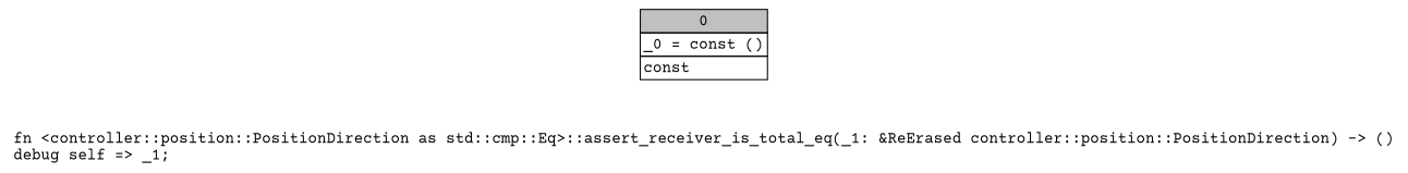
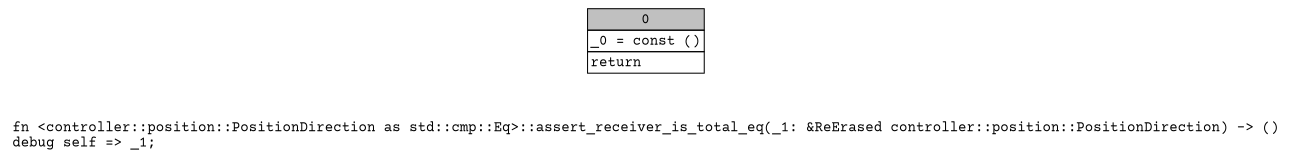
  digraph {
    fontname="Courier Prime"
    label=<fn &lt;controller::position::PositionDirection as std::cmp::Eq&gt;::assert_receiver_is_total_eq(_1: &amp;ReErased controller::position::PositionDirection) -&gt; ()<br align="left"/>debug self =&gt; _1;<br align="left"/>>
-   n1 [fontname="Courier Prime" label=<<table border="0" cellborder="1" cellspacing="0"><tr><td bgcolor="gray" align="center" colspan="1">0</td></tr><tr><td align="left" balign="left">_0 = const ()<br/></td></tr><tr><td align="left">const</td></tr></table>> shape=none]
+   n1 [fontname="Courier Prime" label=<<table border="0" cellborder="1" cellspacing="0"><tr><td bgcolor="gray" align="center" colspan="1">0</td></tr><tr><td align="left" balign="left">_0 = const ()<br/></td></tr><tr><td align="left">return</td></tr></table>> shape=none]
  }
